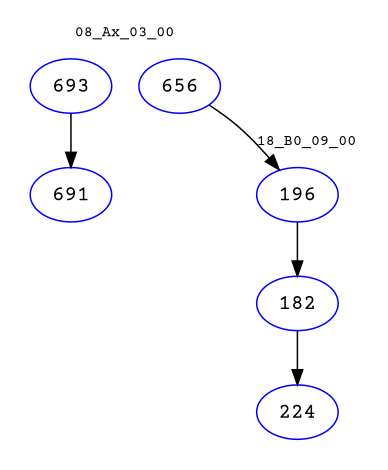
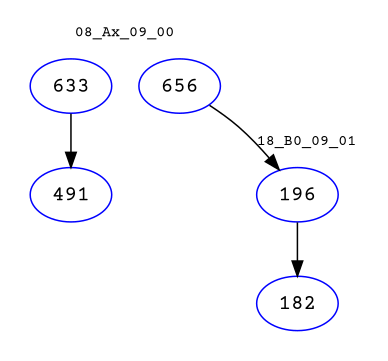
  digraph {
    fontname="Courier Prime"
    node [color=blue fontname="Courier Prime"]
    edge [color=black fontname="Courier Prime"]
    n1 [label=656]
-   n2 [label=693]
-   n3 [label=691]
+   n2 [label=633]
+   n3 [label=491]
    n4 [label=196]
    n5 [label=182]
-   n6 [label=224]
    subgraph cluster_1 {
      color=white
      fontsize=10
-     label="08_Ax_03_00"
+     label="08_Ax_09_00"
      n1
      n2
      n3
    }
    subgraph cluster_2 {
      color=white
      fontsize=10
-     label="18_B0_09_00"
+     label="18_B0_09_01"
      n4
      n5
-     n6
    }
    n1 -> n4
    n2 -> n3
    n4 -> n5
-   n5 -> n6
  }
